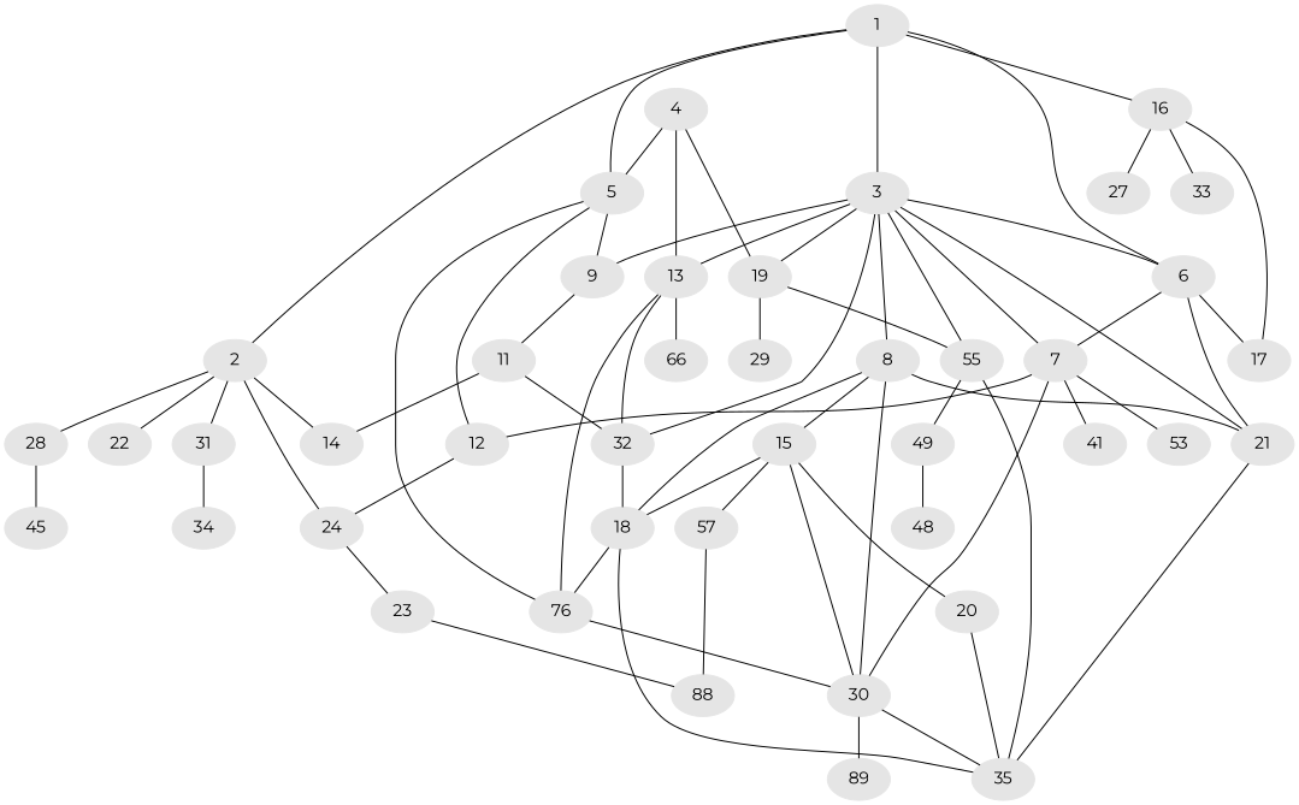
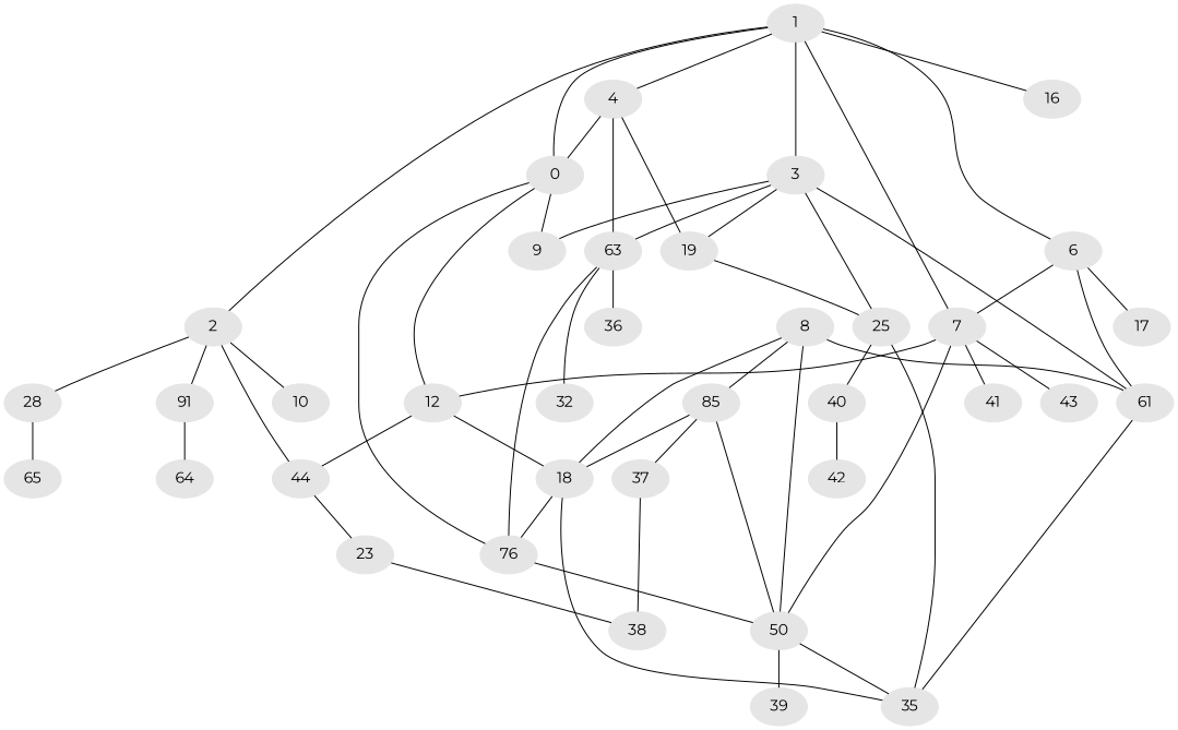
  graph {
    fontname=Montserrat
    node [color=gray90 fontname=Montserrat style=filled]
    edge [fontname=Montserrat weight=1.0]
    1
    2
    3
    4
-   5
+   5 [label=0]
    6
    16
-   14
-   22
-   24
+   14 [label=10]
+   24 [label=44]
    28
-   31
+   31 [label=91]
    7
    8
    9
-   13
+   13 [label=63]
    19
-   21
-   25 [label=55]
+   21 [label=61]
+   25
    32
    12
    n22 [label=76]
    17
-   27
-   33
    23
-   45
-   34
-   30
+   45 [label=65]
+   34 [label=64]
+   30 [label=50]
    41
-   43 [label=53]
-   15
+   43
+   15 [label=85]
    18
-   11
-   36 [label=66]
-   29
+   36
    35
-   40 [label=49]
-   39 [label=89]
-   20
-   37 [label=57]
-   38 [label=88]
-   42 [label=48]
+   40
+   39
+   37
+   38
+   42
    1 -- 2
    1 -- 3 [weight=2.0]
+   1 -- 4 [weight=2.0]
    1 -- 5
    1 -- 6
    1 -- 16
    2 -- 14
-   2 -- 22
    2 -- 24
    2 -- 28
    2 -- 31
-   3 -- 6
-   3 -- 7 [weight=2.0]
-   3 -- 8 [weight=2.0]
+   1 -- 7 [weight=2.0]
    3 -- 9 [weight=2.0]
    3 -- 13
    3 -- 19
    3 -- 21
    3 -- 25
-   3 -- 32
    4 -- 5 [weight=4.0]
    4 -- 13
    4 -- 19
    5 -- 9
    5 -- 12
    5 -- n22 [weight=2.0]
    6 -- 7
    6 -- 21
    6 -- 17
-   16 -- 17
-   16 -- 27
-   16 -- 33
    24 -- 23
    28 -- 45
    31 -- 34
    7 -- 12
    7 -- 30
    7 -- 41
    7 -- 43
    8 -- 21
    8 -- 30
    8 -- 15 [weight=3.0]
    8 -- 18
-   9 -- 11 [weight=2.0]
    13 -- 32
    13 -- n22
    13 -- 36
    19 -- 25
-   19 -- 29
    21 -- 35 [weight=2.0]
    25 -- 35
    25 -- 40
    12 -- 24
-   32 -- 18
+   12 -- 18
    n22 -- 30
    23 -- 38
    30 -- 35
    30 -- 39
    15 -- 30
    15 -- 18
-   15 -- 20
    15 -- 37 [weight=2.0]
    18 -- n22 [weight=2.0]
    18 -- 35
-   11 -- 14
-   11 -- 32
    40 -- 42
-   20 -- 35
    37 -- 38
  }
